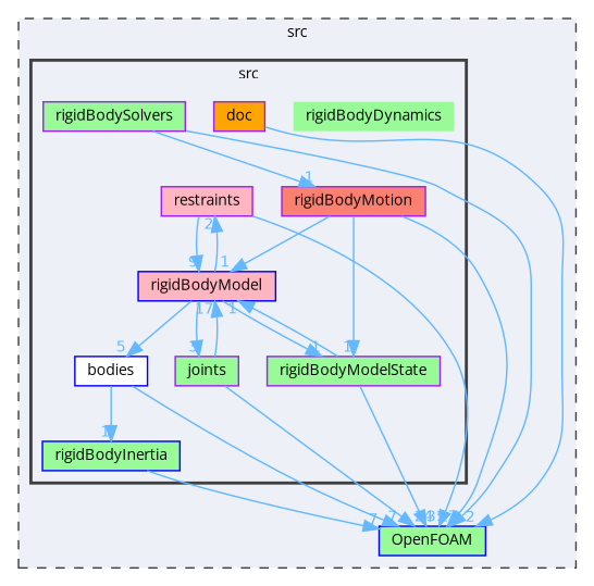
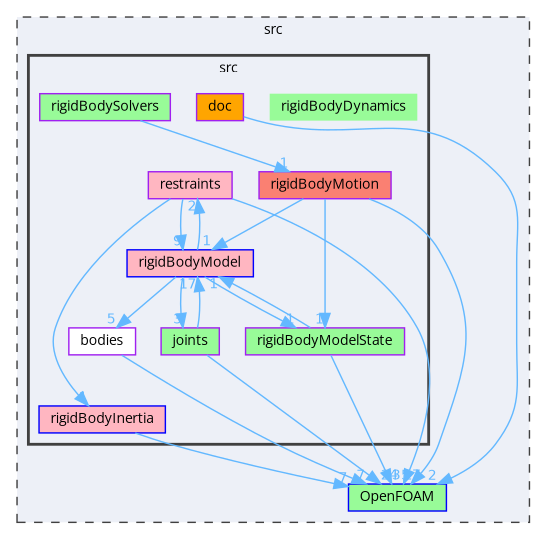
  digraph {
    compound=true
    fontname="Open Sans"
    node [color=purple fillcolor=palegreen fontname="Open Sans" fontsize=10 shape=box style=filled]
    edge [color=steelblue1 fontcolor=steelblue1 fontname="Open Sans" fontsize=10 headlabel=1 labeldistance=1.5 labelfontname=Helvetica labelfontsize=10]
    n1 [height=0.2 label=rigidBodyDynamics shape=plaintext width=0.4]
-   n2 [color=blue fillcolor=white height=0.2 label=bodies width=0.4]
+   n2 [fillcolor=white height=0.2 label=bodies width=0.4]
    n3 [fillcolor=orange height=0.2 label=doc width=0.4]
    n4 [height=0.2 label=joints width=0.4]
    n5 [fillcolor=lightpink height=0.2 label=restraints width=0.4]
-   n6 [color=blue height=0.2 label=rigidBodyInertia width=0.4]
+   n6 [color=blue fillcolor=lightpink height=0.2 label=rigidBodyInertia width=0.4]
    n7 [color=blue fillcolor=lightpink height=0.2 label=rigidBodyModel width=0.4]
    n8 [height=0.2 label=rigidBodyModelState width=0.4]
    n9 [fillcolor=salmon height=0.2 label=rigidBodyMotion width=0.4]
    n10 [height=0.2 label=rigidBodySolvers width=0.4]
    n11 [color=blue height=0.2 label=OpenFOAM width=0.4]
    subgraph cluster_1 {
      bgcolor="#edf0f7"
      fontsize=10
      label=src
      pencolor=grey25
      style="filled,dashed"
      n11
      subgraph cluster_2 {
        bgcolor="#edf0f7"
        fontsize=10
        label=src
        pencolor=grey25
        style="filled,bold"
        n1
        n2
        n3
        n4
        n5
        n6
        n7
        n8
        n9
        n10
      }
    }
-   n2 -> n6
+   n5 -> n6
    n2 -> n11 [headlabel=7]
    n3 -> n11 [headlabel=2]
    n4 -> n7 [headlabel=17]
    n4 -> n11 [headlabel=24]
    n5 -> n7 [headlabel=9]
    n5 -> n11 [headlabel=17]
    n6 -> n11 [headlabel=7]
    n7 -> n2 [headlabel=5]
    n7 -> n4 [headlabel=3]
    n7 -> n5 [headlabel=2]
    n7 -> n8
    n8 -> n7
    n8 -> n11 [headlabel=3]
    n9 -> n7
    n9 -> n8
    n9 -> n11 [headlabel=5]
    n10 -> n9
-   n10 -> n11 [headlabel=4]
  }
